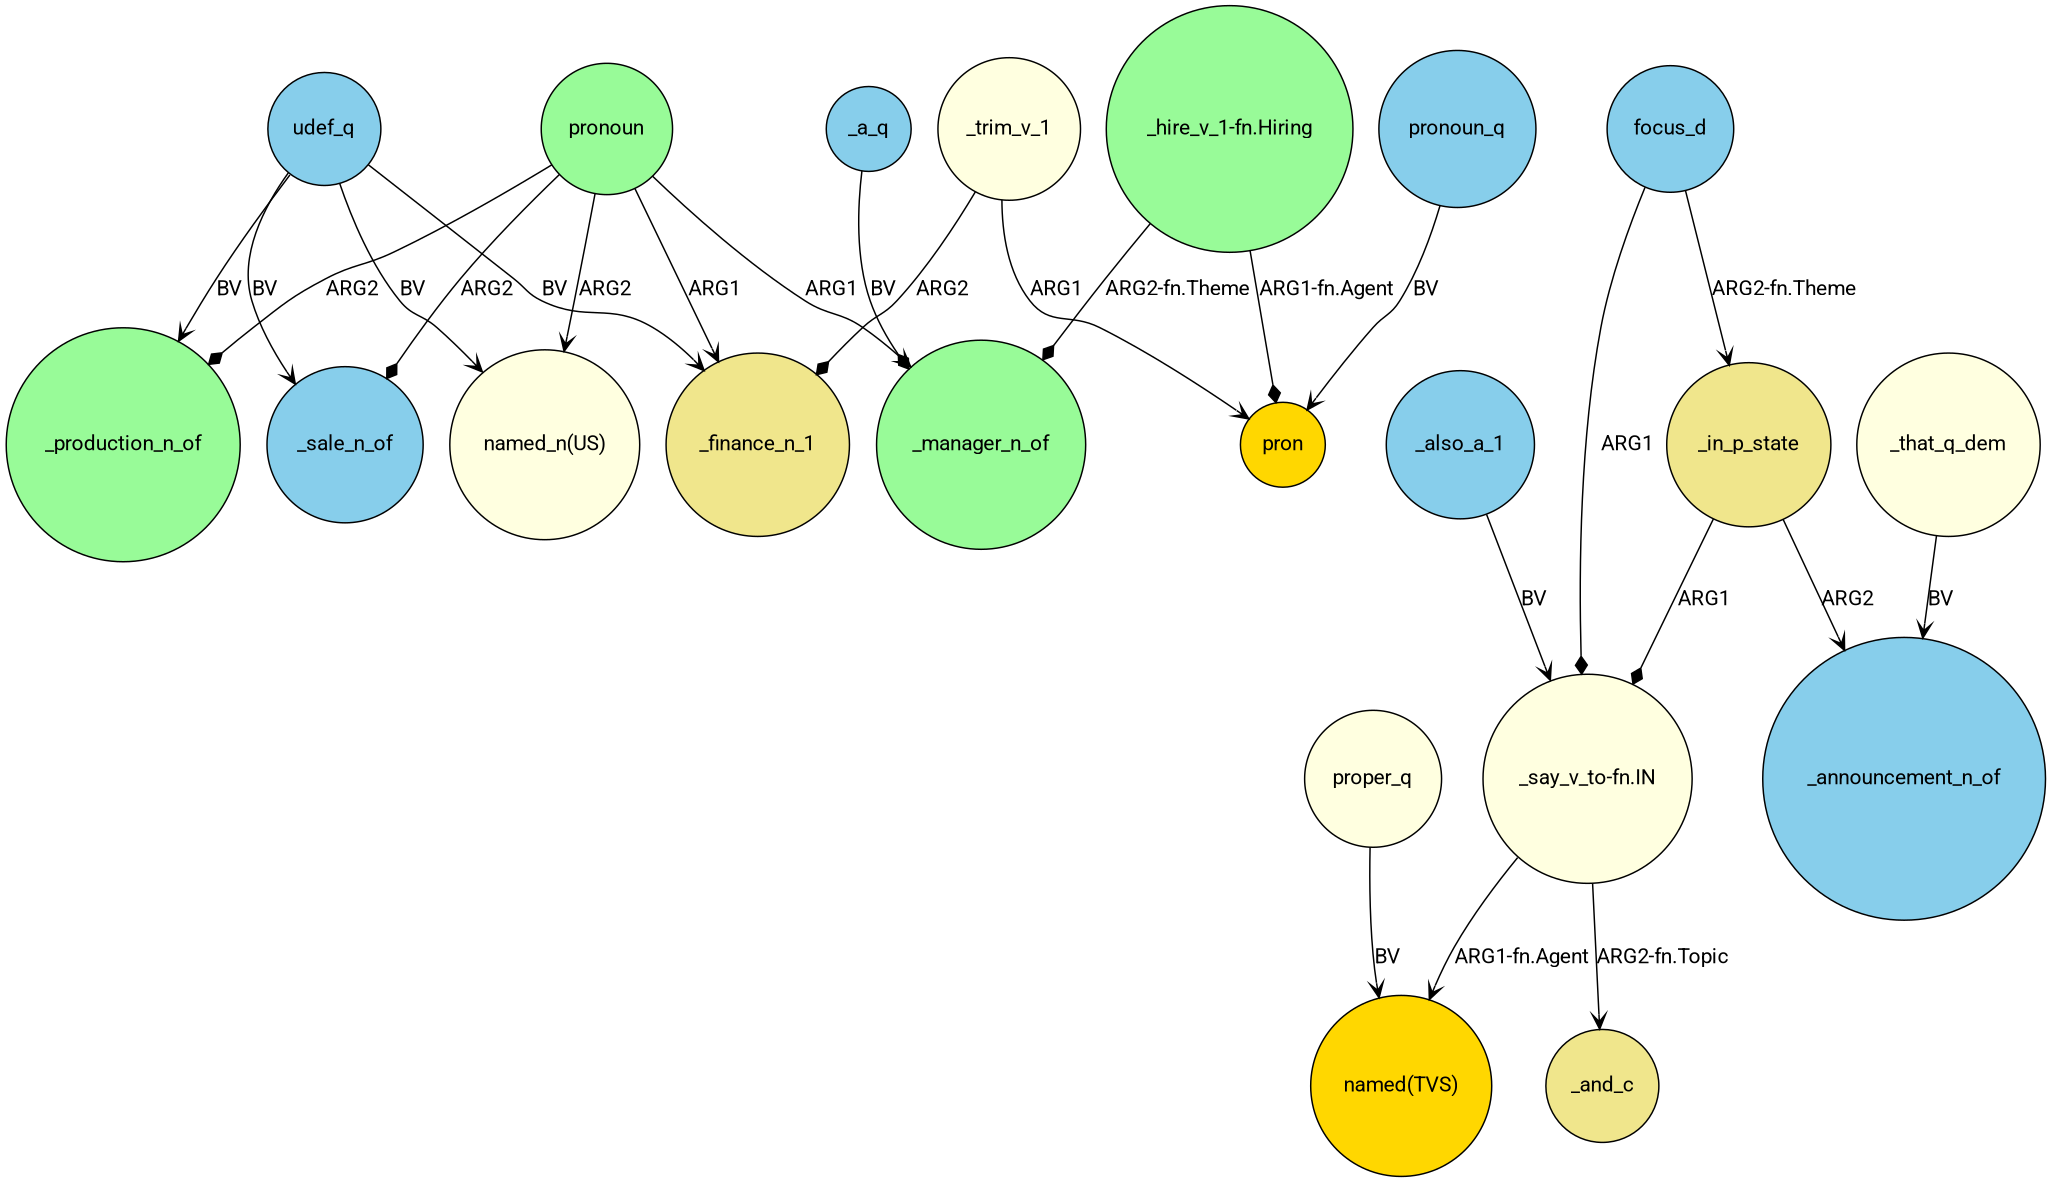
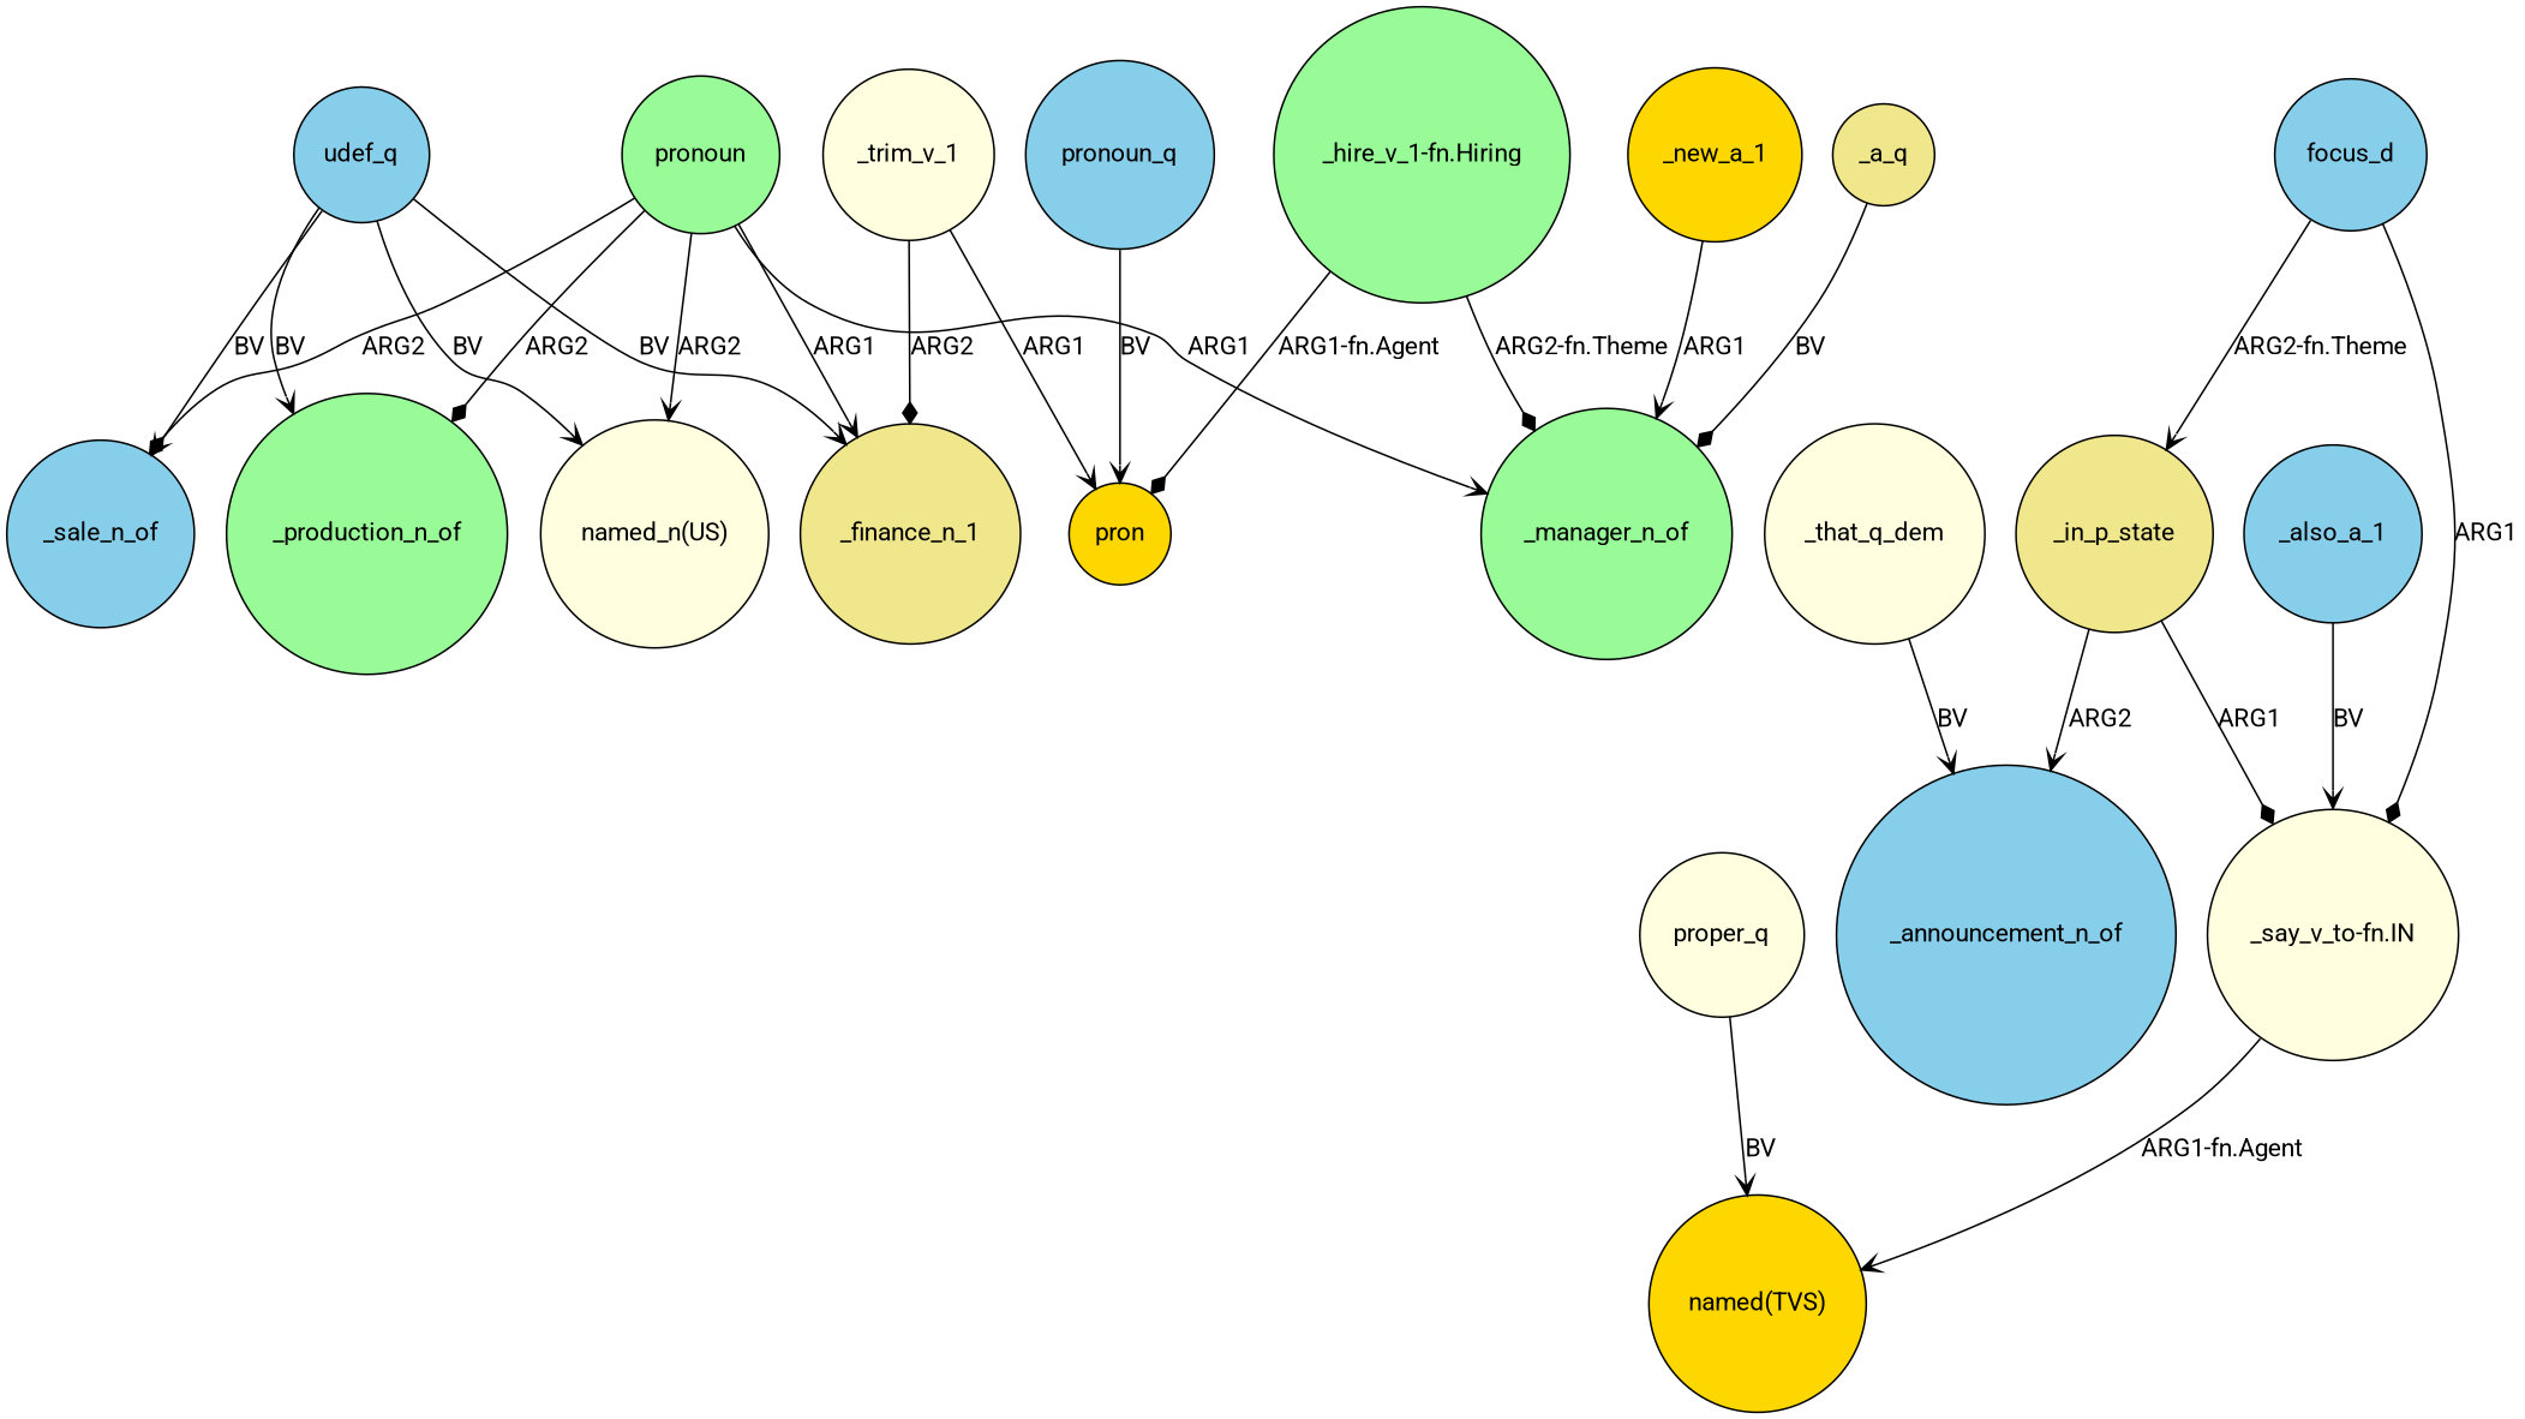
  digraph {
    fontname=Roboto
    node [fillcolor=skyblue fontname=Roboto shape=circle style=filled]
    edge [arrowhead=vee fontname=Roboto]
    _production_n_of [fillcolor=palegreen]
    udef_q
    "named_n(US)" [fillcolor=lightyellow]
    _finance_n_1 [fillcolor=khaki]
    _sale_n_of
    "_say_v_to-fn.IN" [fillcolor=lightyellow]
    _also_a_1
    "named(TVS)" [fillcolor=gold]
-   _and_c [fillcolor=khaki]
    n10 [fillcolor=palegreen label=pronoun]
    _manager_n_of [fillcolor=palegreen]
    _that_q_dem [fillcolor=lightyellow]
    _announcement_n_of
    _in_p_state [fillcolor=khaki]
    "_hire_v_1-fn.Hiring" [fillcolor=palegreen]
    pron [fillcolor=gold]
    focus_d
    _trim_v_1 [fillcolor=lightyellow]
    pronoun_q
+   _new_a_1 [fillcolor=gold]
    proper_q [fillcolor=lightyellow]
-   _a_q
+   _a_q [fillcolor=khaki]
    udef_q -> _production_n_of [label=BV]
    udef_q -> "named_n(US)" [label=BV]
    udef_q -> _finance_n_1 [label=BV]
    udef_q -> _sale_n_of [label=BV]
    "_say_v_to-fn.IN" -> "named(TVS)" [label="ARG1-fn.Agent"]
-   "_say_v_to-fn.IN" -> _and_c [label="ARG2-fn.Topic"]
    _also_a_1 -> "_say_v_to-fn.IN" [label=BV]
    n10 -> _production_n_of [arrowhead=diamond label=ARG2]
    n10 -> "named_n(US)" [label=ARG2]
    n10 -> _finance_n_1 [label=ARG1]
    n10 -> _sale_n_of [arrowhead=diamond label=ARG2]
    n10 -> _manager_n_of [label=ARG1]
    _that_q_dem -> _announcement_n_of [label=BV]
    _in_p_state -> "_say_v_to-fn.IN" [arrowhead=diamond label=ARG1]
    _in_p_state -> _announcement_n_of [label=ARG2]
    "_hire_v_1-fn.Hiring" -> _manager_n_of [arrowhead=diamond label="ARG2-fn.Theme"]
    "_hire_v_1-fn.Hiring" -> pron [arrowhead=diamond label="ARG1-fn.Agent"]
    focus_d -> "_say_v_to-fn.IN" [arrowhead=diamond label=ARG1]
    focus_d -> _in_p_state [label="ARG2-fn.Theme"]
    _trim_v_1 -> _finance_n_1 [arrowhead=diamond label=ARG2]
    _trim_v_1 -> pron [label=ARG1]
    pronoun_q -> pron [label=BV]
+   _new_a_1 -> _manager_n_of [label=ARG1]
    proper_q -> "named(TVS)" [label=BV]
    _a_q -> _manager_n_of [arrowhead=diamond label=BV]
  }
